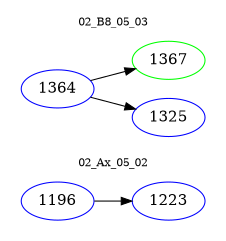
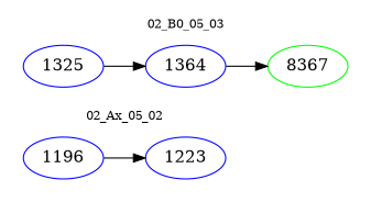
  digraph {
    rankdir=LR
    node [color=blue]
    edge [color=black]
    n1 [label=1196]
    n2 [label=1223]
    n3 [label=1364]
    n4 [label=1325]
-   n5 [color=green label=1367]
+   n5 [color=green label=8367]
    subgraph cluster_1 {
      color=white
      fontsize=10
      label="02_Ax_05_02"
      n1
      n2
    }
    subgraph cluster_2 {
      color=white
      fontsize=10
-     label="02_B8_05_03"
+     label="02_B0_05_03"
      n3
      n4
      n5
    }
    n1 -> n2
-   n3 -> n4
+   n4 -> n3
    n3 -> n5
  }
